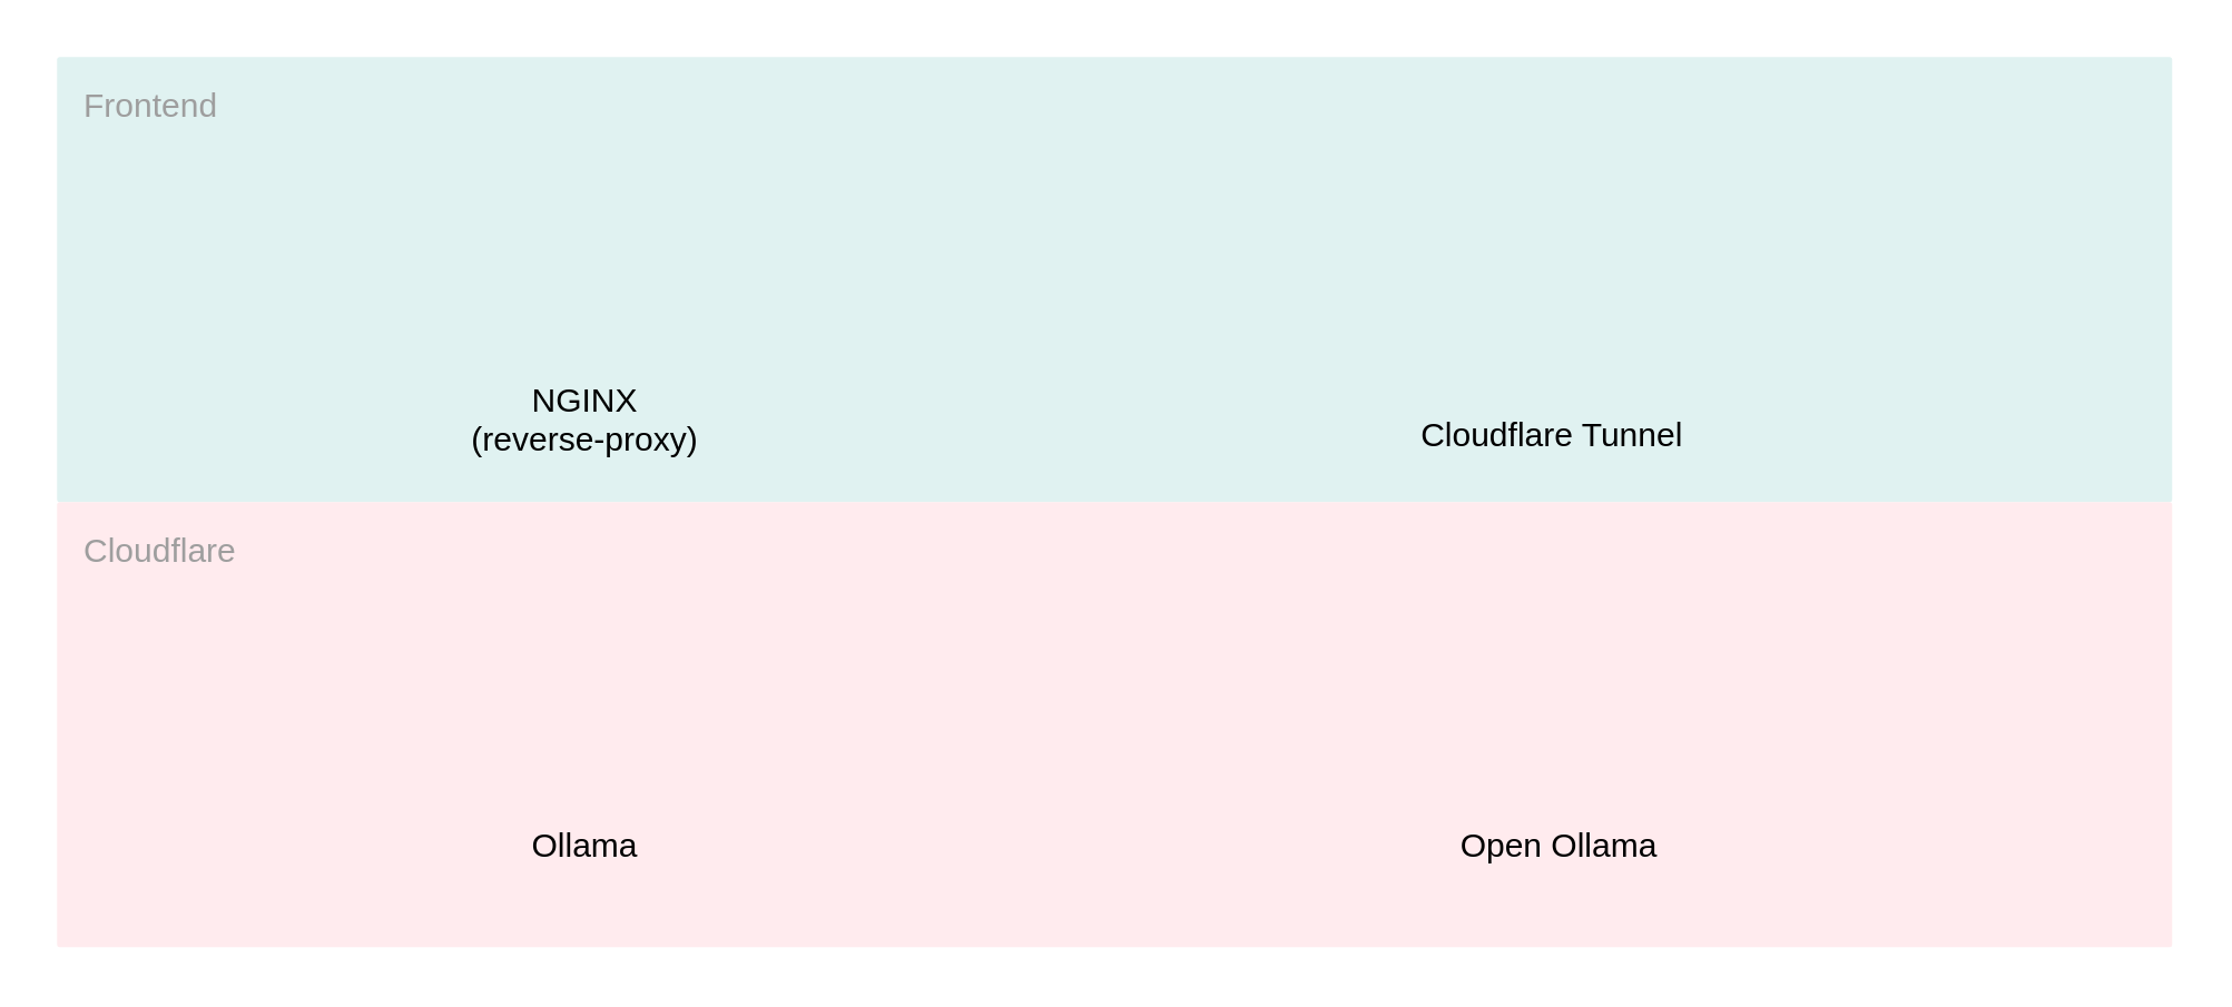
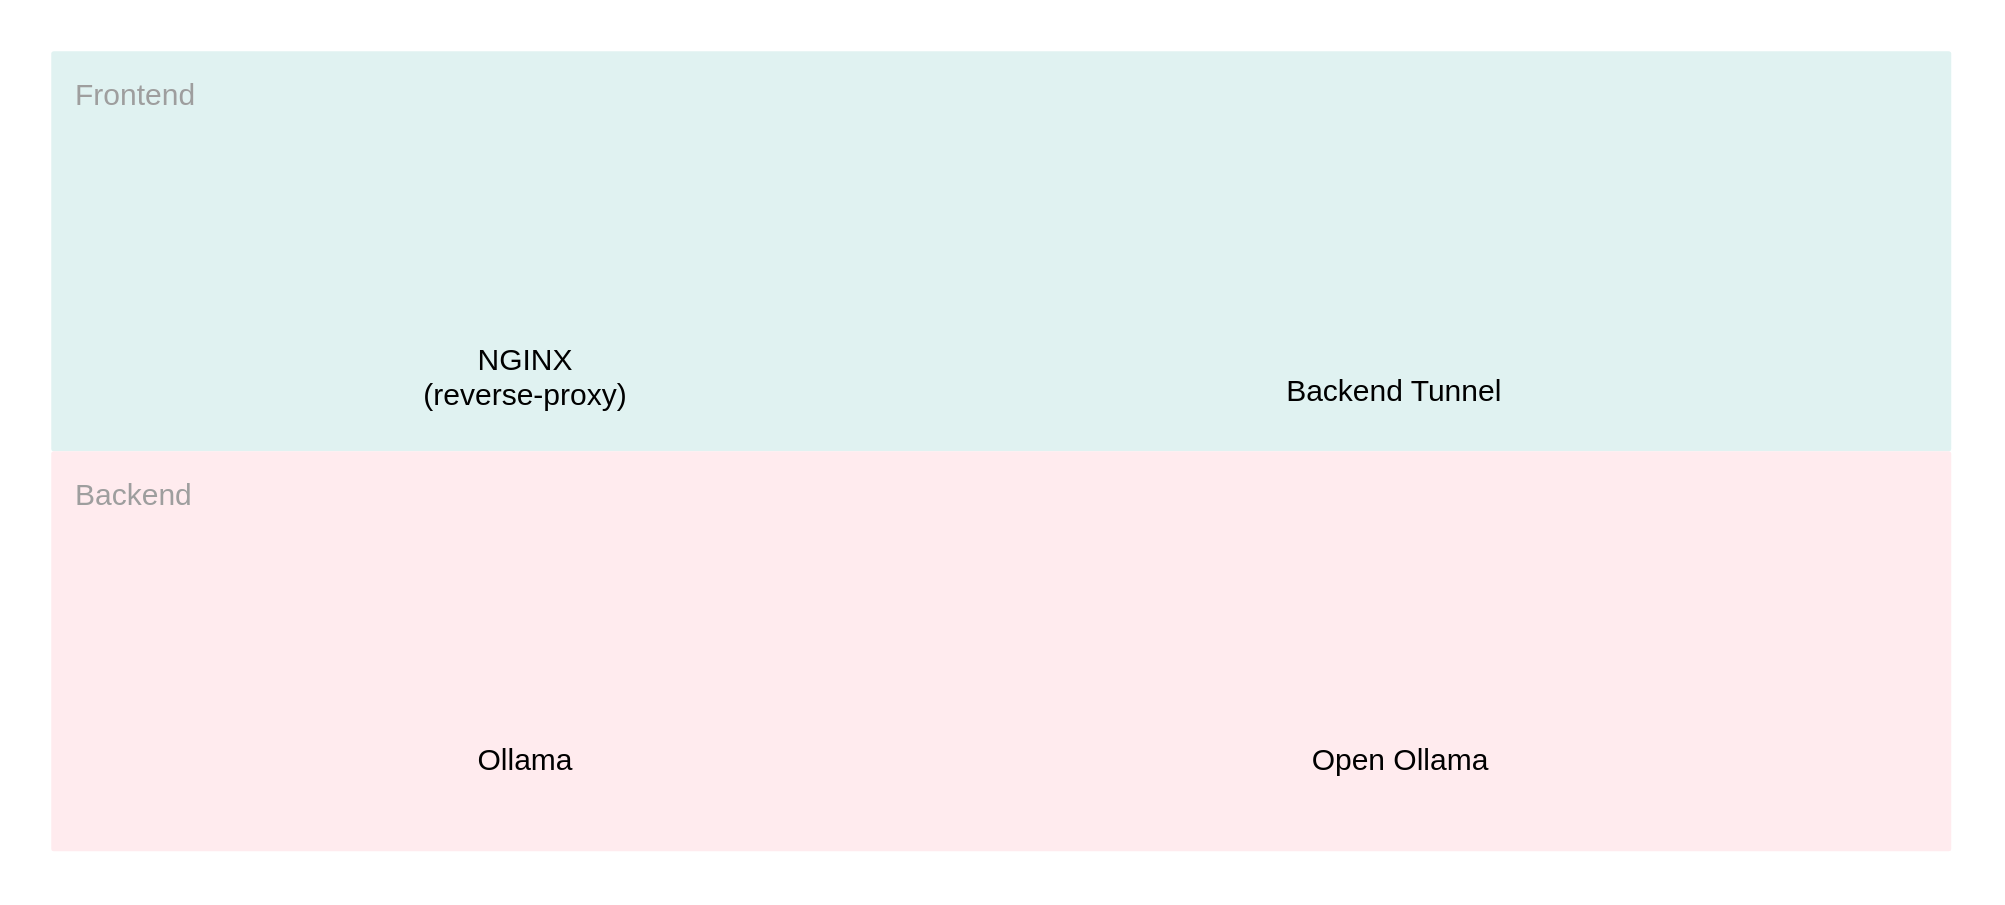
  <mxCell id="0" />
  <mxCell id="1" parent="0" />
  <mxCell id="2" value="Frontend" style="sketch=0;points=[[0,0,0],[0.25,0,0],[0.5,0,0],[0.75,0,0],[1,0,0],[1,0.25,0],[1,0.5,0],[1,0.75,0],[1,1,0],[0.75,1,0],[0.5,1,0],[0.25,1,0],[0,1,0],[0,0.75,0],[0,0.5,0],[0,0.25,0]];rounded=1;absoluteArcSize=1;arcSize=2;html=1;strokeColor=none;gradientColor=none;shadow=0;dashed=0;fontSize=12;fontColor=#9E9E9E;align=left;verticalAlign=top;spacing=10;spacingTop=-4;fillColor=#E0F2F1;" vertex="1" parent="1"><mxGeometry x="20" y="20" width="760" height="160" as="geometry" /></mxCell>
- <mxCell id="3" value="Cloudflare" style="sketch=0;points=[[0,0,0],[0.25,0,0],[0.5,0,0],[0.75,0,0],[1,0,0],[1,0.25,0],[1,0.5,0],[1,0.75,0],[1,1,0],[0.75,1,0],[0.5,1,0],[0.25,1,0],[0,1,0],[0,0.75,0],[0,0.5,0],[0,0.25,0]];rounded=1;absoluteArcSize=1;arcSize=2;html=1;strokeColor=none;gradientColor=none;shadow=0;dashed=0;fontSize=12;fontColor=#9E9E9E;align=left;verticalAlign=top;spacing=10;spacingTop=-4;fillColor=#FFEBEE;" vertex="1" parent="1"><mxGeometry x="20" y="180" width="760" height="160" as="geometry" /></mxCell>
+ <mxCell id="3" value="Backend" style="sketch=0;points=[[0,0,0],[0.25,0,0],[0.5,0,0],[0.75,0,0],[1,0,0],[1,0.25,0],[1,0.5,0],[1,0.75,0],[1,1,0],[0.75,1,0],[0.5,1,0],[0.25,1,0],[0,1,0],[0,0.75,0],[0,0.5,0],[0,0.25,0]];rounded=1;absoluteArcSize=1;arcSize=2;html=1;strokeColor=none;gradientColor=none;shadow=0;dashed=0;fontSize=12;fontColor=#9E9E9E;align=left;verticalAlign=top;spacing=10;spacingTop=-4;fillColor=#FFEBEE;" vertex="1" parent="1"><mxGeometry x="20" y="180" width="760" height="160" as="geometry" /></mxCell>
  <mxCell id="4" value="Ollama" style="shape=image;imageAspect=0;aspect=fixed;verticalLabelPosition=bottom;verticalAlign=top;image=https://ollama.com/public/assets/c889cc0d-cb83-4c46-a98e-0d0e273151b9/42f6b28d-9117-48cd-ac0d-44baaf5c178e.png;fontColor=#000000;" vertex="1" parent="1"><mxGeometry x="170" y="210" width="80" height="80" as="geometry" /></mxCell>
  <mxCell id="5" value="Open Ollama" style="shape=image;imageAspect=0;aspect=fixed;verticalLabelPosition=bottom;verticalAlign=top;fontColor=#000000;image=https://avatars.githubusercontent.com/u/158137808?s=200&amp;v=4;" vertex="1" parent="1"><mxGeometry x="520" y="210" width="80" height="80" as="geometry" /></mxCell>
  <mxCell id="6" value="NGINX&#10;(reverse-proxy)" style="shape=image;imageAspect=0;aspect=fixed;verticalLabelPosition=bottom;verticalAlign=top;fontColor=#000000;image=https://static-00.iconduck.com/assets.00/file-type-nginx-icon-1793x2048-yt5u3fm7.png;" vertex="1" parent="1"><mxGeometry x="175" y="50" width="70" height="80" as="geometry" /></mxCell>
- <mxCell id="7" value="Cloudflare Tunnel" style="shape=image;imageAspect=0;aspect=fixed;verticalLabelPosition=bottom;verticalAlign=top;fontColor=#000000;image=https://static-00.iconduck.com/assets.00/cloudflare-icon-2048x2048-wks6nchu.png;" vertex="1" parent="1"><mxGeometry x="515" y="57.5" width="85" height="85" as="geometry" /></mxCell>
+ <mxCell id="7" value="Backend Tunnel" style="shape=image;imageAspect=0;aspect=fixed;verticalLabelPosition=bottom;verticalAlign=top;fontColor=#000000;image=https://static-00.iconduck.com/assets.00/cloudflare-icon-2048x2048-wks6nchu.png;" vertex="1" parent="1"><mxGeometry x="515" y="57.5" width="85" height="85" as="geometry" /></mxCell>
